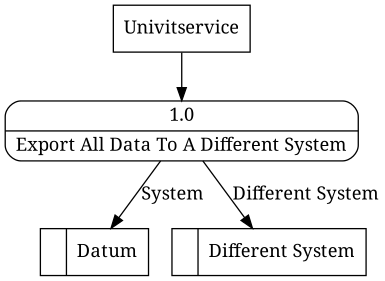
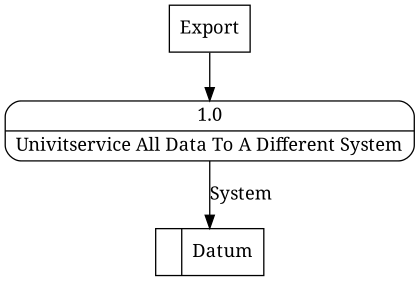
  digraph {
    fontname="Noto Serif"
    node [fontname="Noto Serif" shape=record]
    edge [fontname="Noto Serif"]
    n1 [label="<f0>  |<f1> Datum "]
-   n2 [label="<f0>  |<f1> Different System "]
-   n3 [label=Univitservice shape=box]
-   n4 [label="{<f0> 1.0|<f1> Export All Data To A Different System }" shape=Mrecord]
+   n3 [label=Export shape=box]
+   n4 [label="{<f0> 1.0|<f1> Univitservice All Data To A Different System }" shape=Mrecord]
    n3 -> n4
    n4 -> n1 [label=System]
-   n4 -> n2 [label="Different System"]
  }
